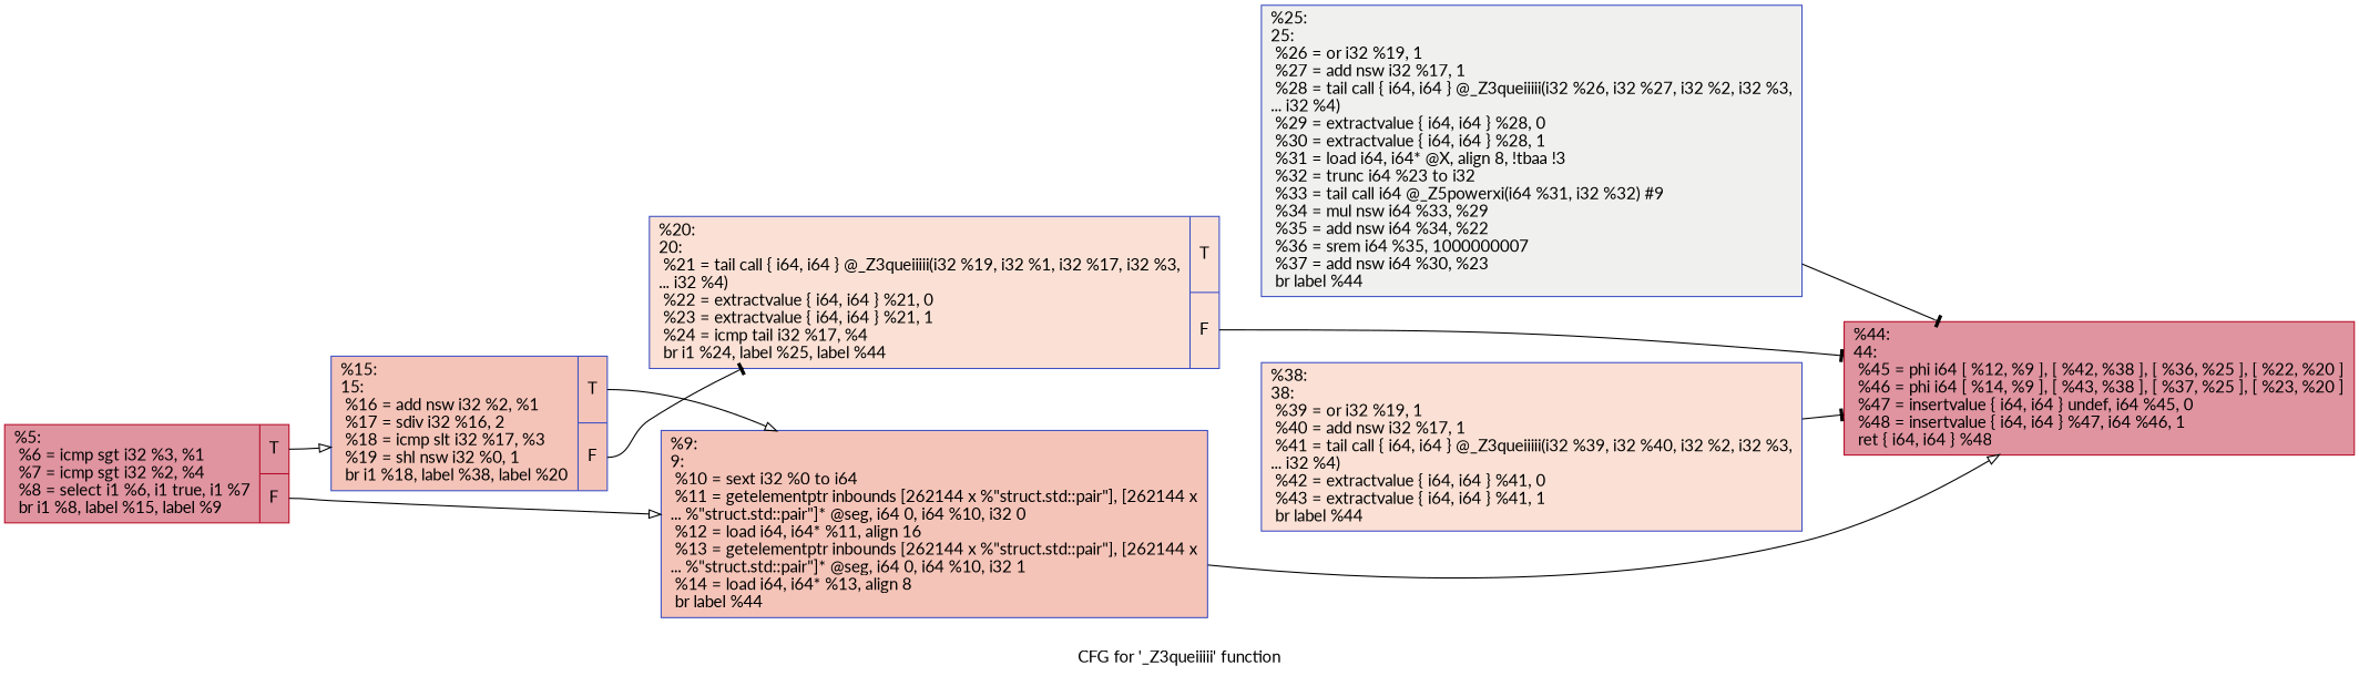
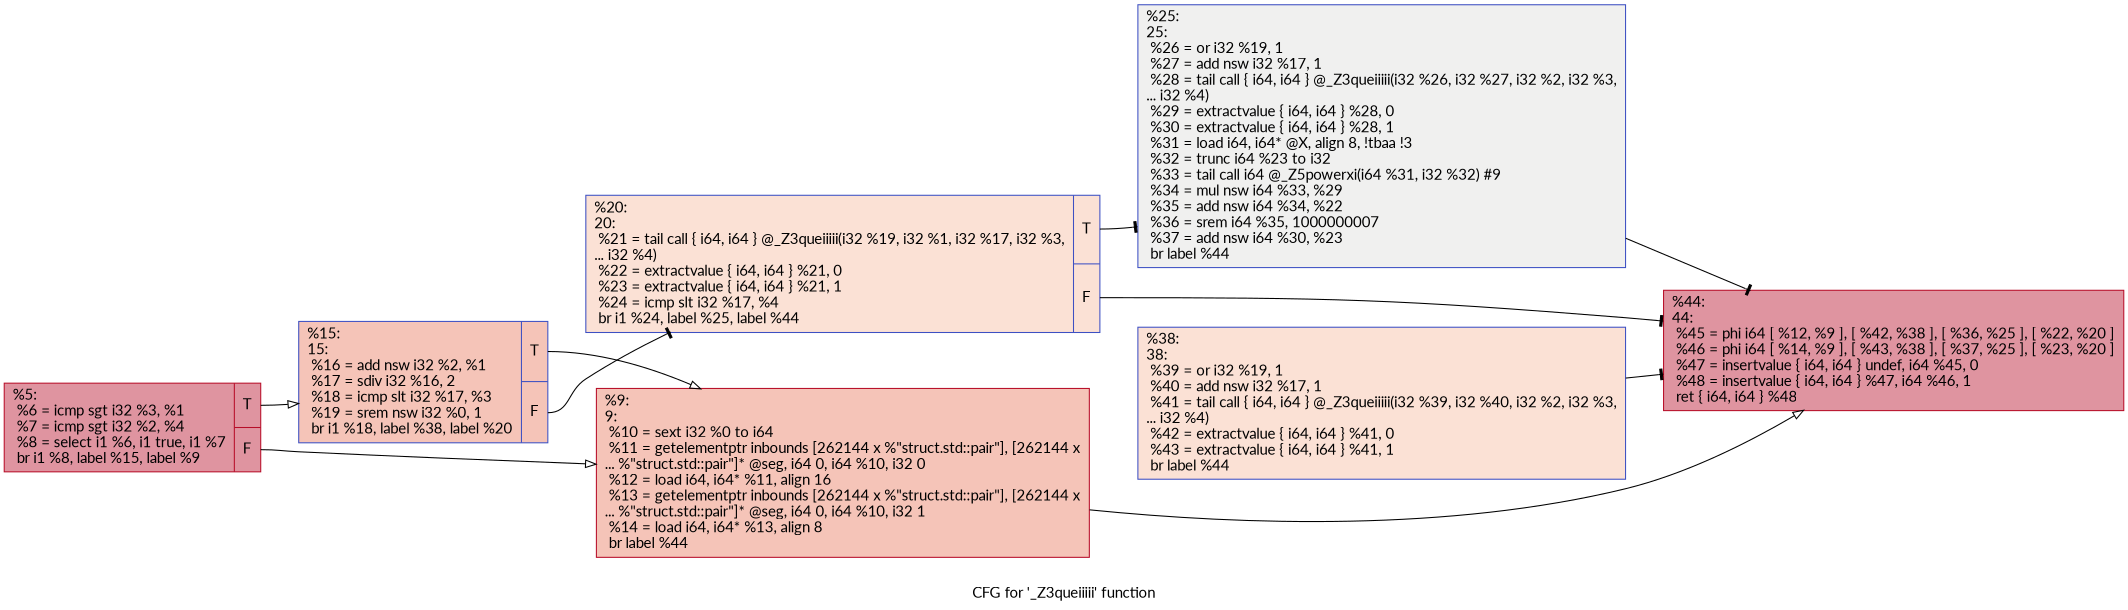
  digraph {
    fontname=Lato
    label="CFG for '_Z3queiiiii' function"
    rankdir=LR
    node [color="#3d50c3ff" fillcolor="#b70d2870" fontname=Lato shape=record style=filled]
    edge [arrowhead=tee fontname=Lato]
    n1 [color="#b70d28ff" label="{%5:\l  %6 = icmp sgt i32 %3, %1\l  %7 = icmp sgt i32 %2, %4\l  %8 = select i1 %6, i1 true, i1 %7\l  br i1 %8, label %15, label %9\l|{<s0>T|<s1>F}}"]
-   n2 [fillcolor="#e97a5f70" label="{%15:\l15:                                               \l  %16 = add nsw i32 %2, %1\l  %17 = sdiv i32 %16, 2\l  %18 = icmp slt i32 %17, %3\l  %19 = shl nsw i32 %0, 1\l  br i1 %18, label %38, label %20\l|{<s0>T|<s1>F}}"]
-   n3 [fillcolor="#e97a5f70" label="{%9:\l9:                                                \l  %10 = sext i32 %0 to i64\l  %11 = getelementptr inbounds [262144 x %\"struct.std::pair\"], [262144 x\l... %\"struct.std::pair\"]* @seg, i64 0, i64 %10, i32 0\l  %12 = load i64, i64* %11, align 16\l  %13 = getelementptr inbounds [262144 x %\"struct.std::pair\"], [262144 x\l... %\"struct.std::pair\"]* @seg, i64 0, i64 %10, i32 1\l  %14 = load i64, i64* %13, align 8\l  br label %44\l}"]
-   n4 [fillcolor="#f7bca170" label="{%20:\l20:                                               \l  %21 = tail call \{ i64, i64 \} @_Z3queiiiii(i32 %19, i32 %1, i32 %17, i32 %3,\l... i32 %4)\l  %22 = extractvalue \{ i64, i64 \} %21, 0\l  %23 = extractvalue \{ i64, i64 \} %21, 1\l  %24 = icmp tail i32 %17, %4\l  br i1 %24, label %25, label %44\l|{<s0>T|<s1>F}}"]
+   n2 [fillcolor="#e97a5f70" label="{%15:\l15:                                               \l  %16 = add nsw i32 %2, %1\l  %17 = sdiv i32 %16, 2\l  %18 = icmp slt i32 %17, %3\l  %19 = srem nsw i32 %0, 1\l  br i1 %18, label %38, label %20\l|{<s0>T|<s1>F}}"]
+   n3 [color="#b70d28ff" fillcolor="#e97a5f70" label="{%9:\l9:                                                \l  %10 = sext i32 %0 to i64\l  %11 = getelementptr inbounds [262144 x %\"struct.std::pair\"], [262144 x\l... %\"struct.std::pair\"]* @seg, i64 0, i64 %10, i32 0\l  %12 = load i64, i64* %11, align 16\l  %13 = getelementptr inbounds [262144 x %\"struct.std::pair\"], [262144 x\l... %\"struct.std::pair\"]* @seg, i64 0, i64 %10, i32 1\l  %14 = load i64, i64* %13, align 8\l  br label %44\l}"]
+   n4 [fillcolor="#f7bca170" label="{%20:\l20:                                               \l  %21 = tail call \{ i64, i64 \} @_Z3queiiiii(i32 %19, i32 %1, i32 %17, i32 %3,\l... i32 %4)\l  %22 = extractvalue \{ i64, i64 \} %21, 0\l  %23 = extractvalue \{ i64, i64 \} %21, 1\l  %24 = icmp slt i32 %17, %4\l  br i1 %24, label %25, label %44\l|{<s0>T|<s1>F}}"]
    n5 [color="#b70d28ff" label="{%44:\l44:                                               \l  %45 = phi i64 [ %12, %9 ], [ %42, %38 ], [ %36, %25 ], [ %22, %20 ]\l  %46 = phi i64 [ %14, %9 ], [ %43, %38 ], [ %37, %25 ], [ %23, %20 ]\l  %47 = insertvalue \{ i64, i64 \} undef, i64 %45, 0\l  %48 = insertvalue \{ i64, i64 \} %47, i64 %46, 1\l  ret \{ i64, i64 \} %48\l}"]
    n6 [fillcolor="#f7bca170" label="{%38:\l38:                                               \l  %39 = or i32 %19, 1\l  %40 = add nsw i32 %17, 1\l  %41 = tail call \{ i64, i64 \} @_Z3queiiiii(i32 %39, i32 %40, i32 %2, i32 %3,\l... i32 %4)\l  %42 = extractvalue \{ i64, i64 \} %41, 0\l  %43 = extractvalue \{ i64, i64 \} %41, 1\l  br label %44\l}"]
    n7 [fillcolor="#dedcdb70" label="{%25:\l25:                                               \l  %26 = or i32 %19, 1\l  %27 = add nsw i32 %17, 1\l  %28 = tail call \{ i64, i64 \} @_Z3queiiiii(i32 %26, i32 %27, i32 %2, i32 %3,\l... i32 %4)\l  %29 = extractvalue \{ i64, i64 \} %28, 0\l  %30 = extractvalue \{ i64, i64 \} %28, 1\l  %31 = load i64, i64* @X, align 8, !tbaa !3\l  %32 = trunc i64 %23 to i32\l  %33 = tail call i64 @_Z5powerxi(i64 %31, i32 %32) #9\l  %34 = mul nsw i64 %33, %29\l  %35 = add nsw i64 %34, %22\l  %36 = srem i64 %35, 1000000007\l  %37 = add nsw i64 %30, %23\l  br label %44\l}"]
    n1 -> n2 [arrowhead=onormal tailport=s0]
    n1 -> n3 [arrowhead=onormal tailport=s1]
    n2 -> n3 [arrowhead=onormal tailport=s0]
    n2 -> n4 [tailport=s1]
    n3 -> n5 [arrowhead=onormal]
    n4 -> n5 [tailport=s1]
+   n4 -> n7 [tailport=s0]
    n6 -> n5
    n7 -> n5
  }
